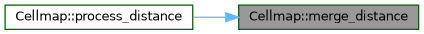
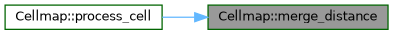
  digraph {
    rankdir=RL
    node [color=darkgreen fontname=Helvetica fontsize=10 shape=box style=filled]
    n1 [fillcolor=grey60 fontcolor=black height=0.2 label="Cellmap::merge_distance" width=0.4]
-   n2 [fillcolor=white height=0.2 label="Cellmap::process_distance" width=0.4]
+   n2 [fillcolor=white height=0.2 label="Cellmap::process_cell" width=0.4]
    n1 -> n2 [color=steelblue1 dir=back fontname=Helvetica fontsize=10 labelfontname=Helvetica labelfontsize=10 style=solid]
  }
